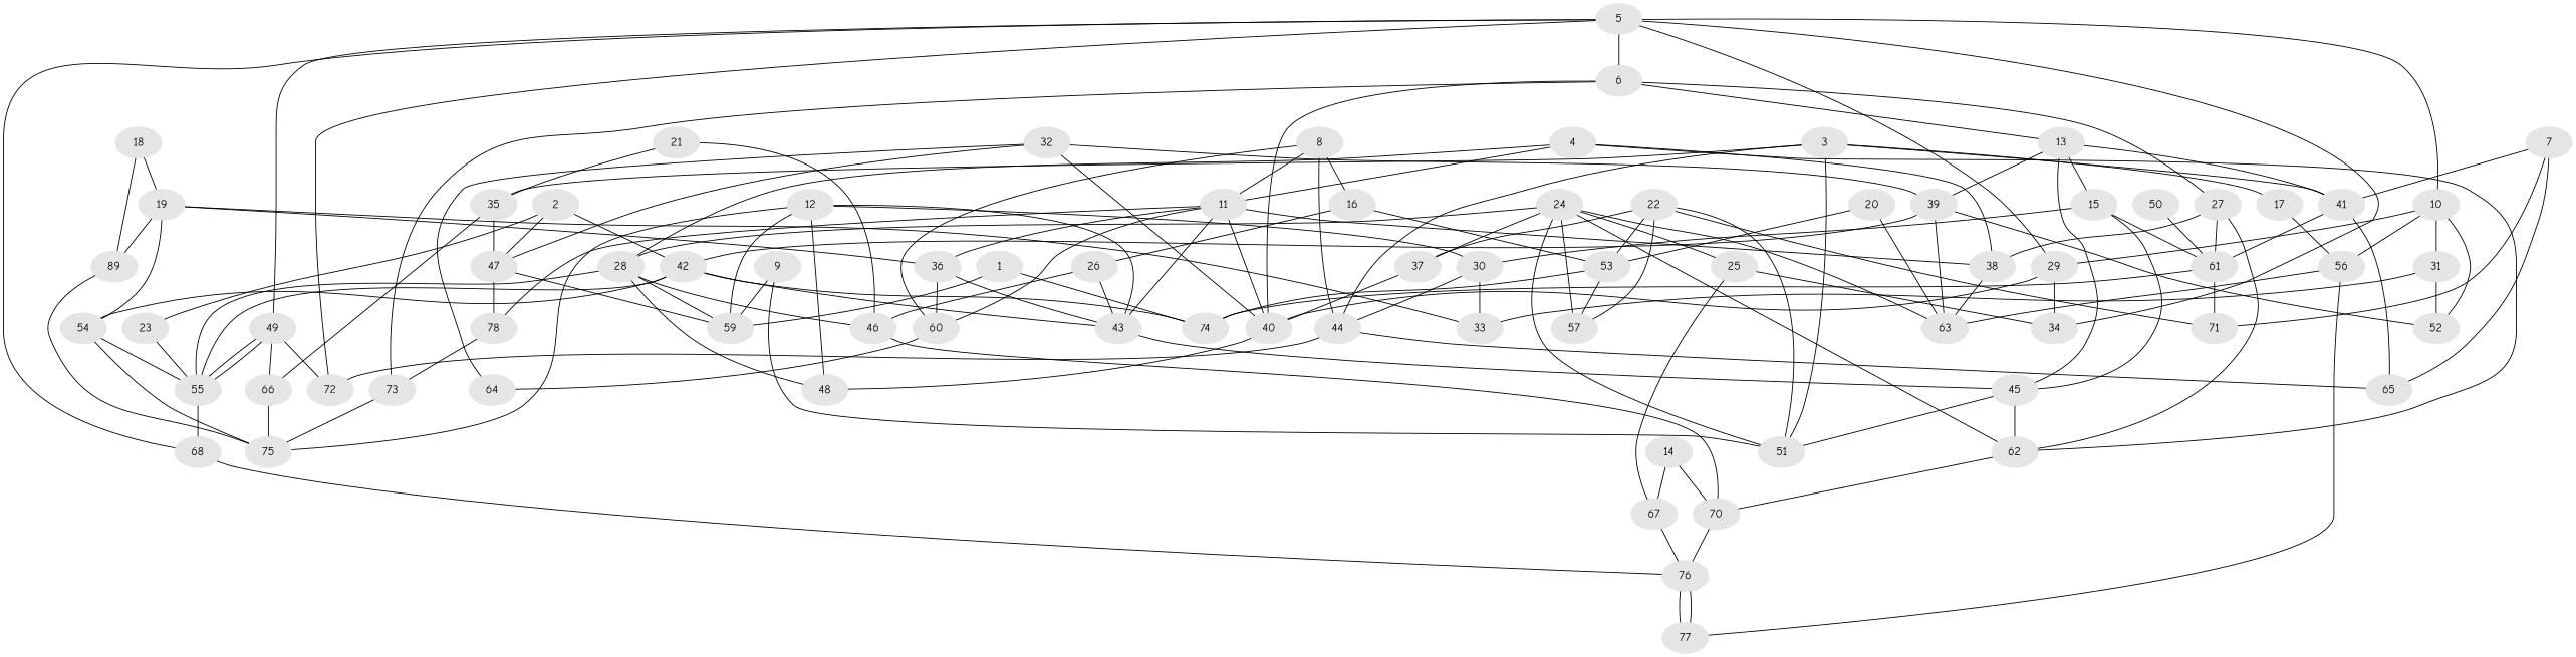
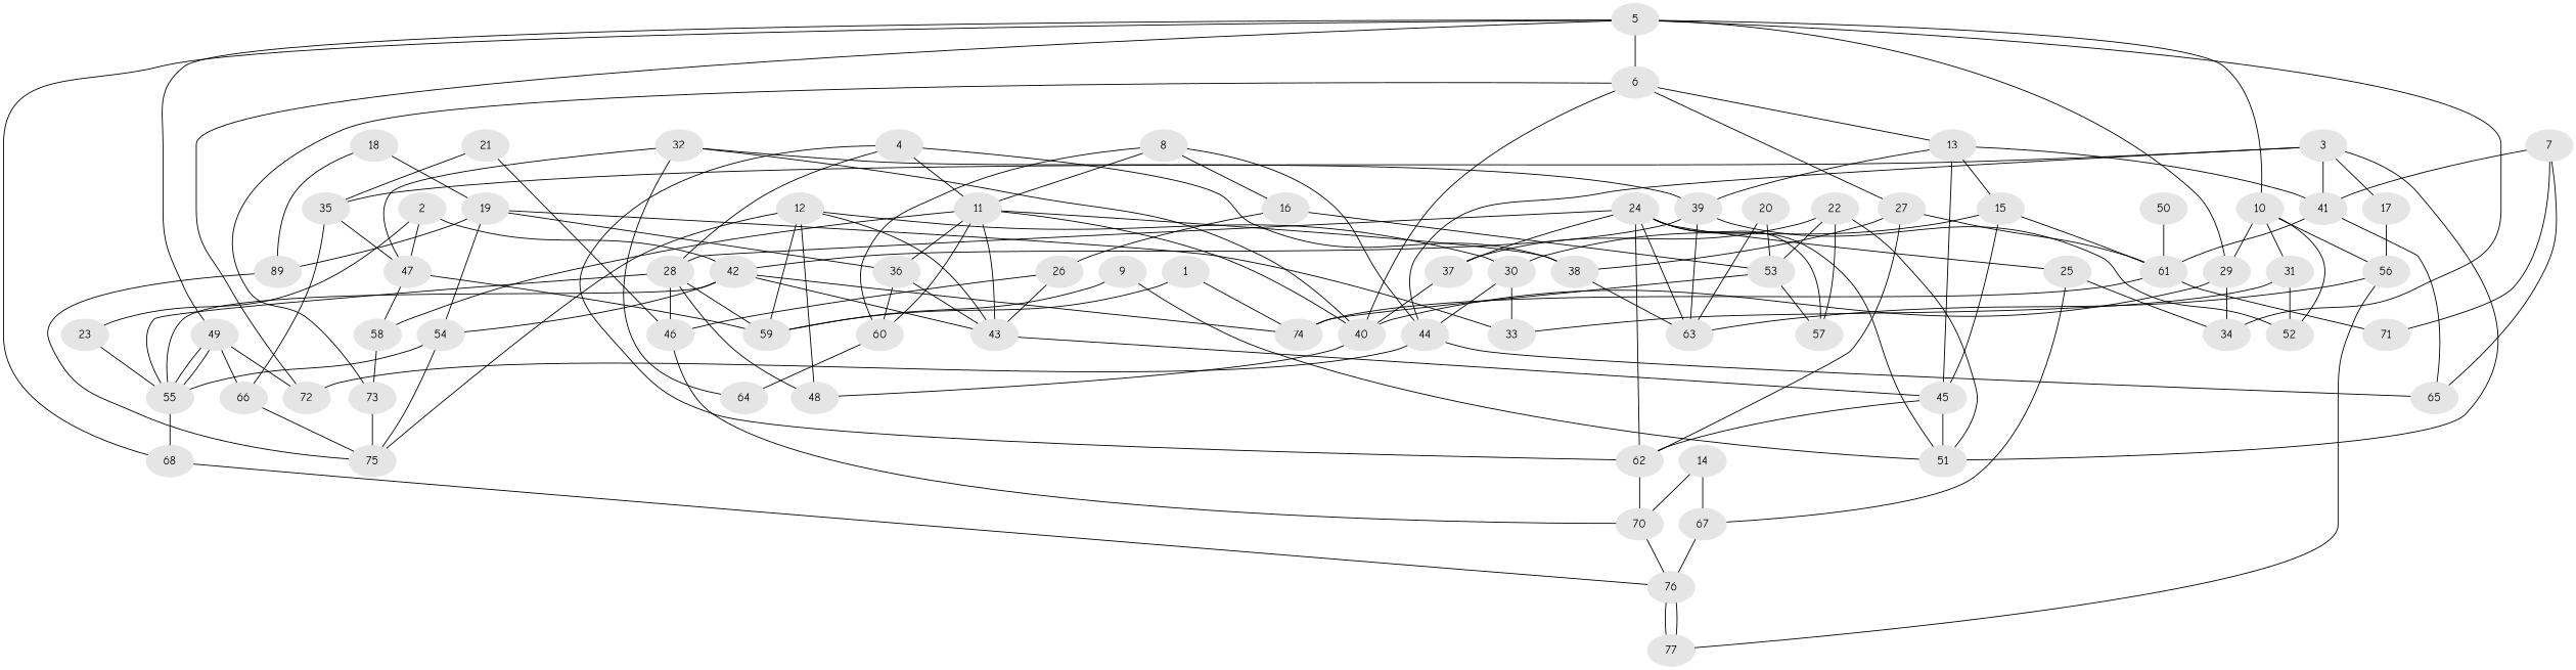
  graph {
    fontname="Comic Neue"
    node [color=gray90 fontname="Comic Neue" style=filled]
    edge [fontname="Comic Neue"]
    1
    59
    74
    2
    23
    42
    47
    55
    43
    54
    45
-   58 [label=78]
+   58
    3
    17
    35
    41
    44
    51
    56
    66
    65
    61
    72
    4
    11
    28
    38
    62
    40
    60
    36
    48
    46
    63
    70
    5
    6
    10
    29
    34
    49
    68
    13
    27
    73
    31
    52
    76
    39
    15
    75
    7
    71
    8
    16
    26
    53
    64
    9
    33
    77
    12
    30
    50
    14
    67
    57
    18
    19
    n70 [label=89]
    20
    21
    22
    37
    24
    25
    32
    1 -- 59
    1 -- 74
    2 -- 23
    2 -- 42
    2 -- 47
    23 -- 55
    42 -- 74
    42 -- 55
    42 -- 43
    42 -- 54
    47 -- 59
    47 -- 58
    55 -- 68
    43 -- 45
    54 -- 55
    54 -- 75
    45 -- 51
    45 -- 62
    58 -- 73
    3 -- 17
    3 -- 35
    3 -- 41
    3 -- 44
    3 -- 51
    17 -- 56
    35 -- 47
    35 -- 66
    41 -- 65
    41 -- 61
    44 -- 65
    44 -- 72
    56 -- 63
    56 -- 77
    66 -- 75
    61 -- 74
    61 -- 71
    4 -- 11
    4 -- 28
    4 -- 38
    4 -- 62
    11 -- 43
    11 -- 58
    11 -- 38
    11 -- 40
    11 -- 60
    11 -- 36
    28 -- 59
    28 -- 55
    28 -- 48
    28 -- 46
    38 -- 63
    62 -- 70
    40 -- 48
    60 -- 64
    36 -- 43
    36 -- 60
    46 -- 70
    70 -- 76
    5 -- 72
    5 -- 6
    5 -- 10
    5 -- 29
    5 -- 34
    5 -- 49
    5 -- 68
    6 -- 40
    6 -- 13
    6 -- 27
    6 -- 73
    10 -- 56
    10 -- 29
    10 -- 31
    10 -- 52
    29 -- 40
    29 -- 34
    49 -- 55
    49 -- 55
    49 -- 66
    49 -- 72
    68 -- 76
    13 -- 45
    13 -- 41
    13 -- 39
    13 -- 15
    27 -- 61
    27 -- 38
    27 -- 62
    73 -- 75
    31 -- 52
    31 -- 33
    76 -- 77
    76 -- 77
    39 -- 42
    39 -- 63
    39 -- 52
    15 -- 45
    15 -- 61
    15 -- 30
    7 -- 41
    7 -- 65
    7 -- 71
    8 -- 44
    8 -- 11
    8 -- 60
    8 -- 16
    16 -- 26
    16 -- 53
    26 -- 43
    26 -- 46
    53 -- 74
    53 -- 57
    9 -- 59
    9 -- 51
    12 -- 59
    12 -- 43
    12 -- 48
    12 -- 75
    12 -- 30
    30 -- 44
    30 -- 33
    50 -- 61
    14 -- 70
    14 -- 67
    67 -- 76
    18 -- 19
    18 -- n70
    19 -- 54
    19 -- 36
    19 -- 33
    19 -- n70
    n70 -- 75
    20 -- 63
    20 -- 53
    21 -- 35
    21 -- 46
    22 -- 51
-   22 -- 71
    22 -- 53
    22 -- 57
    22 -- 37
    37 -- 40
    24 -- 51
    24 -- 28
    24 -- 62
    24 -- 63
    24 -- 57
    24 -- 37
    24 -- 25
    25 -- 34
    25 -- 67
    32 -- 47
    32 -- 40
    32 -- 39
    32 -- 64
  }
